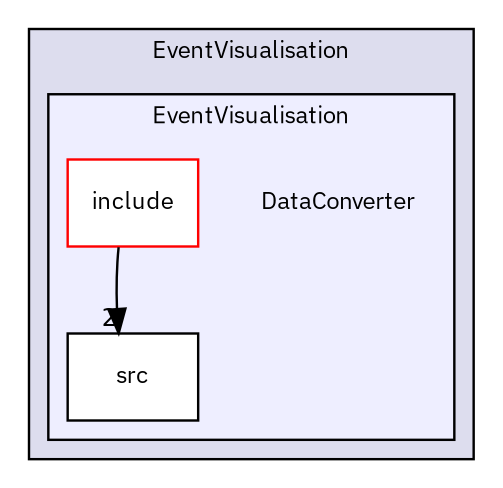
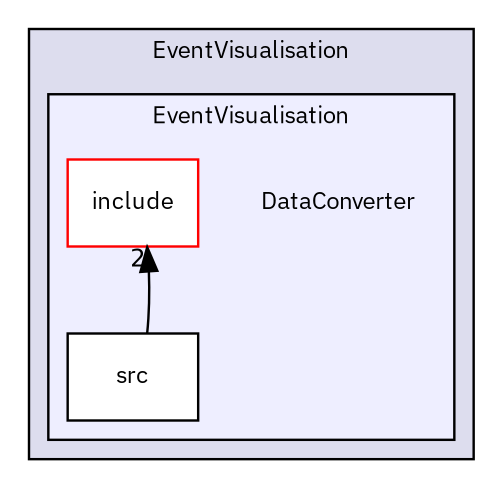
  digraph {
    compound=true
    fontname="IBM Plex Sans"
    node [fontname="IBM Plex Sans" fontsize=10 shape=box fillcolor=white style=filled]
    n1 [label=DataConverter shape=plaintext fillcolor="" style=""]
    n2 [color=red label=include]
    n3 [color=black label=src]
    subgraph cluster_1 {
      bgcolor="#ddddee"
      fontsize=10
      label=EventVisualisation
      pencolor=black
      subgraph cluster_2 {
        bgcolor="#eeeeff"
        fontsize=10
        pencolor=black
        n1
        n2
        n3
      }
    }
-   n2 -> n3 [headlabel=2 labeldistance=1.5 labelfontname=Helvetica labelfontsize=10 fontname="IBM Plex Sans"]
+   n3 -> n2 [headlabel=2 labeldistance=1.5 labelfontname=Helvetica labelfontsize=10 fontname="IBM Plex Sans"]
  }
